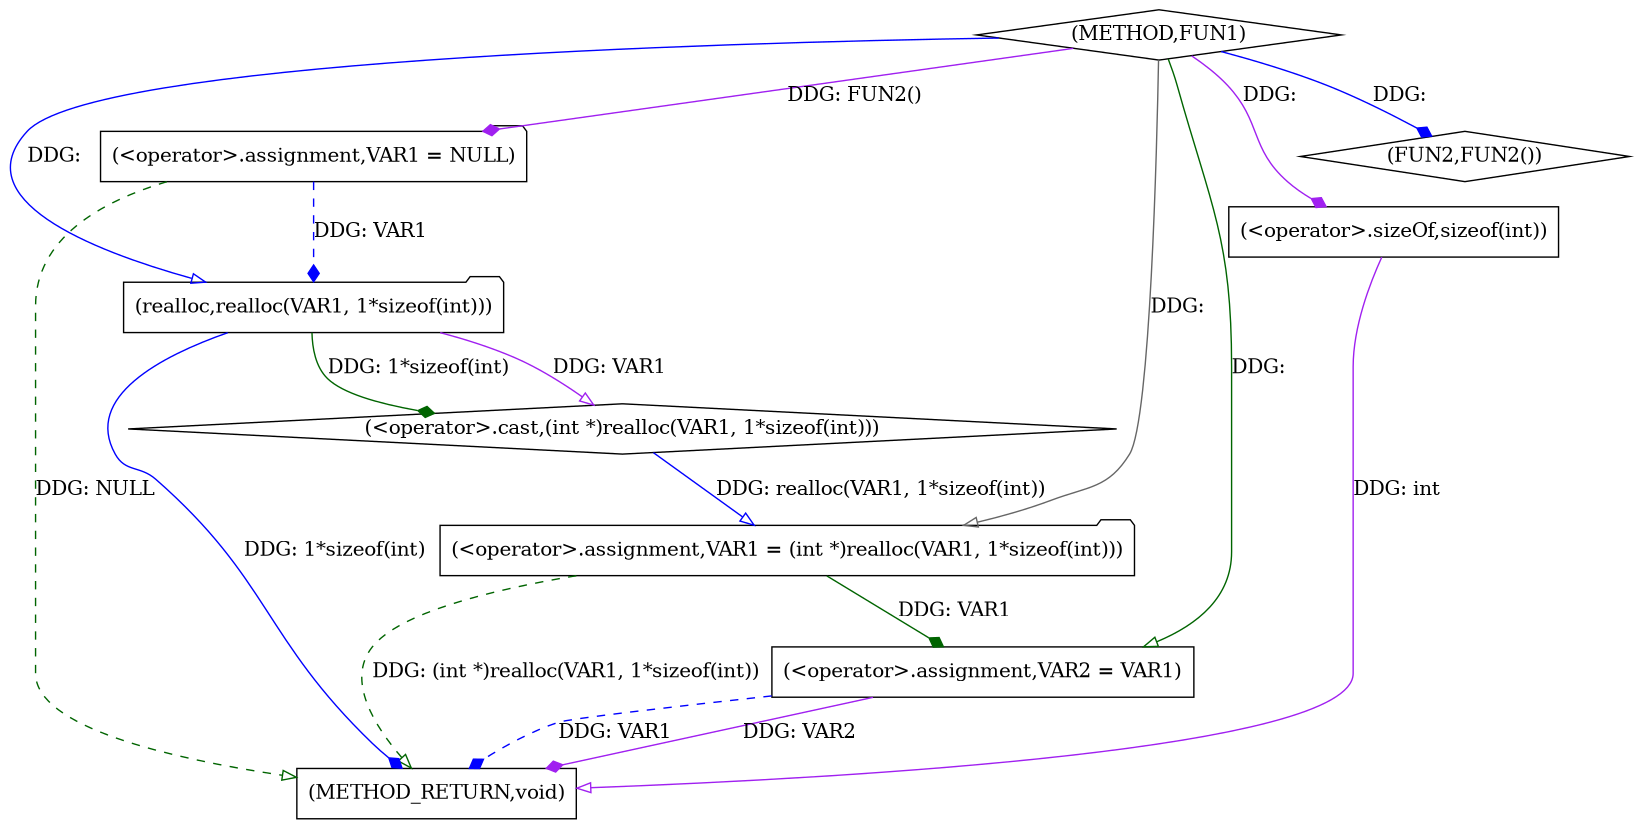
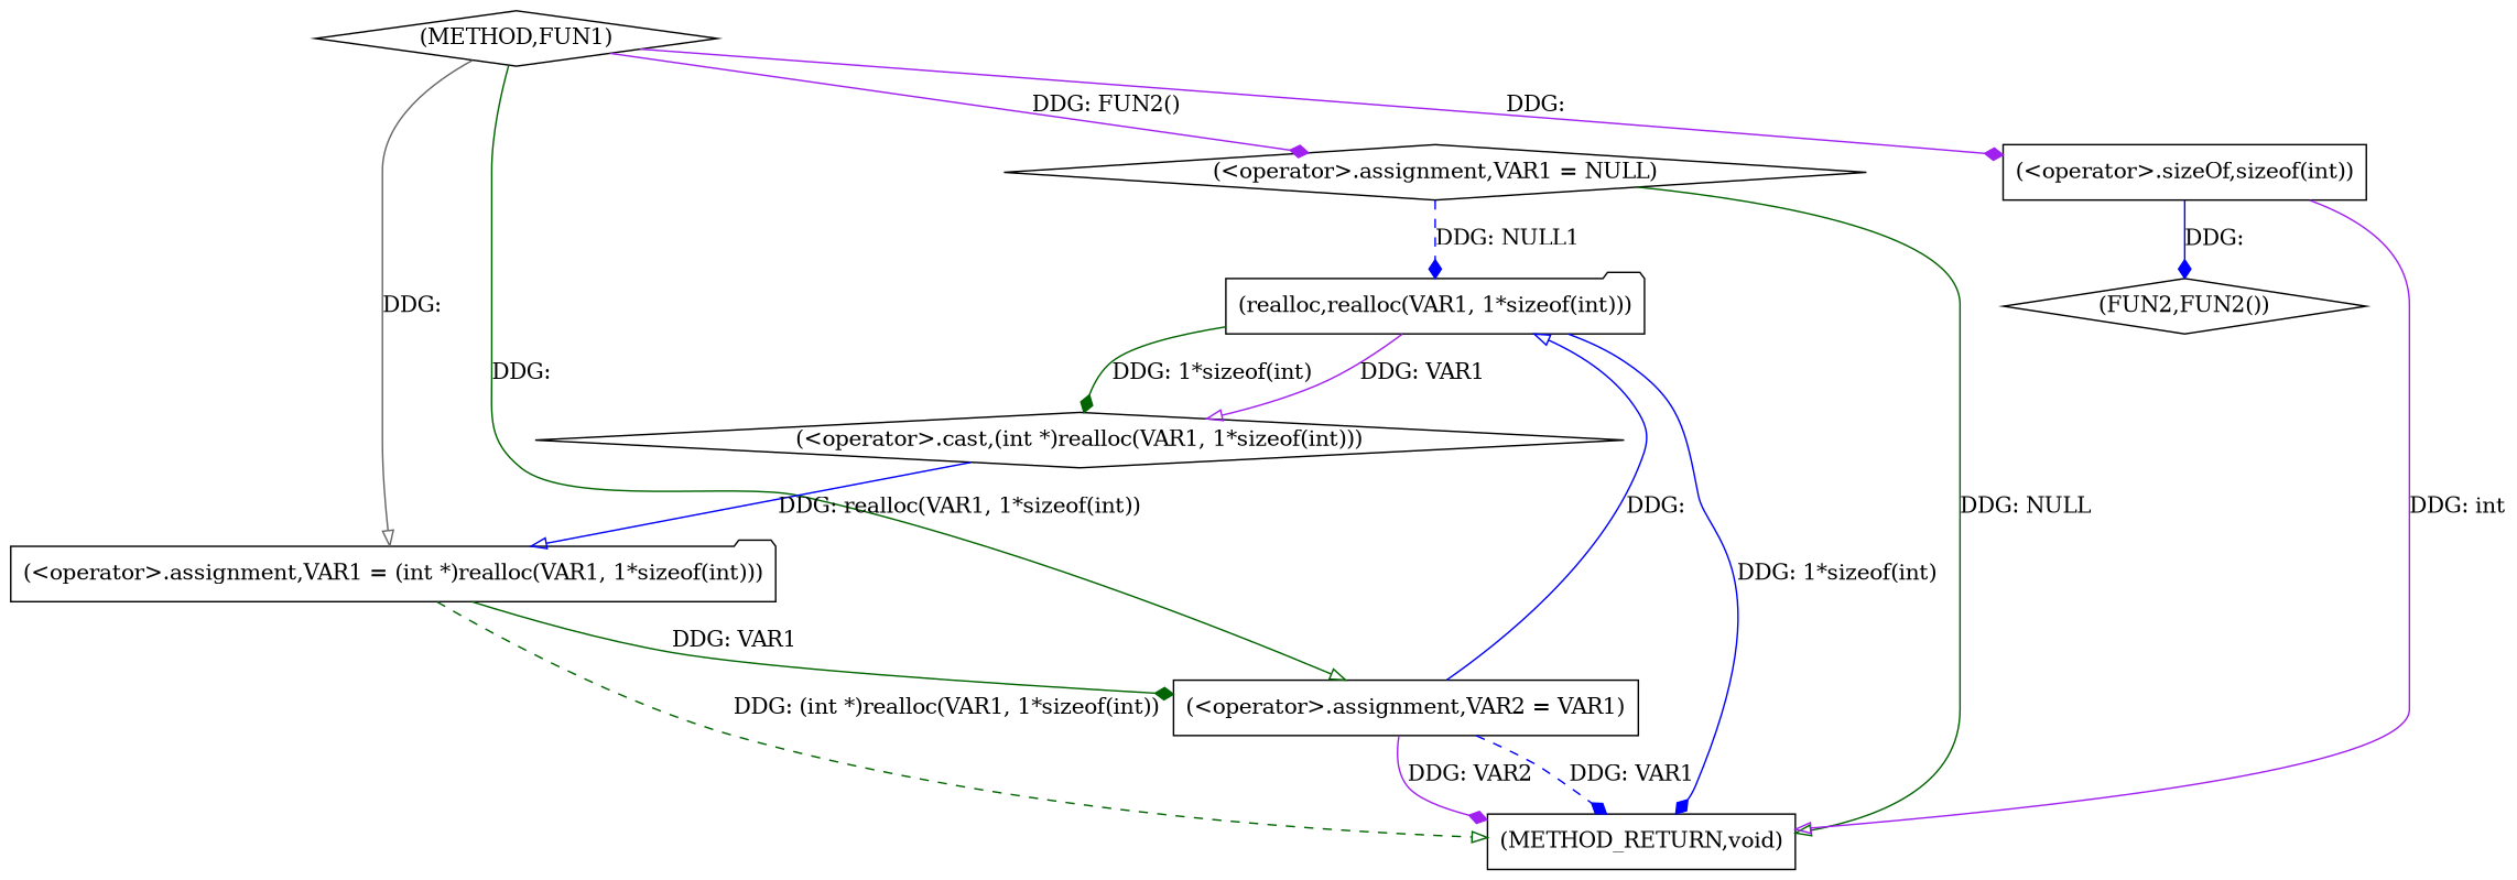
  digraph {
    node [shape=diamond]
    edge [arrowhead=diamond color=blue style=solid]
    n1 [label="(METHOD,FUN1)"]
-   n2 [label="(<operator>.assignment,VAR1 = NULL)" shape=folder]
+   n2 [label="(<operator>.assignment,VAR1 = NULL)"]
    n3 [label="(<operator>.assignment,VAR1 = (int *)realloc(VAR1, 1*sizeof(int)))" shape=folder]
    n4 [label="(realloc,realloc(VAR1, 1*sizeof(int)))" shape=folder]
    n5 [label="(<operator>.sizeOf,sizeof(int))" shape=box]
    n6 [label="(<operator>.assignment,VAR2 = VAR1)" shape=box]
    n7 [label="(FUN2,FUN2())"]
    n8 [label="(METHOD_RETURN,void)" shape=box]
    n9 [label="(<operator>.cast,(int *)realloc(VAR1, 1*sizeof(int)))"]
    n1 -> n2 [color=purple label="DDG: FUN2()"]
    n1 -> n3 [arrowhead=onormal color=gray40 label="DDG: "]
-   n1 -> n4 [arrowhead=onormal label="DDG: "]
+   n6 -> n4 [arrowhead=onormal label="DDG: "]
    n1 -> n5 [color=purple label="DDG: "]
    n1 -> n6 [arrowhead=onormal color=darkgreen label="DDG: "]
-   n1 -> n7 [label="DDG: "]
-   n2 -> n4 [label="DDG: VAR1" style=dashed]
-   n2 -> n8 [arrowhead=onormal color=darkgreen label="DDG: NULL" style=dashed]
+   n5 -> n7 [label="DDG: "]
+   n2 -> n4 [label="DDG: NULL1" style=dashed]
+   n2 -> n8 [arrowhead=onormal color=darkgreen label="DDG: NULL"]
    n3 -> n6 [color=darkgreen label="DDG: VAR1"]
    n3 -> n8 [arrowhead=onormal color=darkgreen label="DDG: (int *)realloc(VAR1, 1*sizeof(int))" style=dashed]
    n4 -> n8 [label="DDG: 1*sizeof(int)"]
    n4 -> n9 [arrowhead=onormal color=purple label="DDG: VAR1"]
    n4 -> n9 [color=darkgreen label="DDG: 1*sizeof(int)"]
    n5 -> n8 [arrowhead=onormal color=purple label="DDG: int"]
    n6 -> n8 [color=purple label="DDG: VAR2"]
    n6 -> n8 [label="DDG: VAR1" style=dashed]
    n9 -> n3 [arrowhead=onormal label="DDG: realloc(VAR1, 1*sizeof(int))"]
  }
